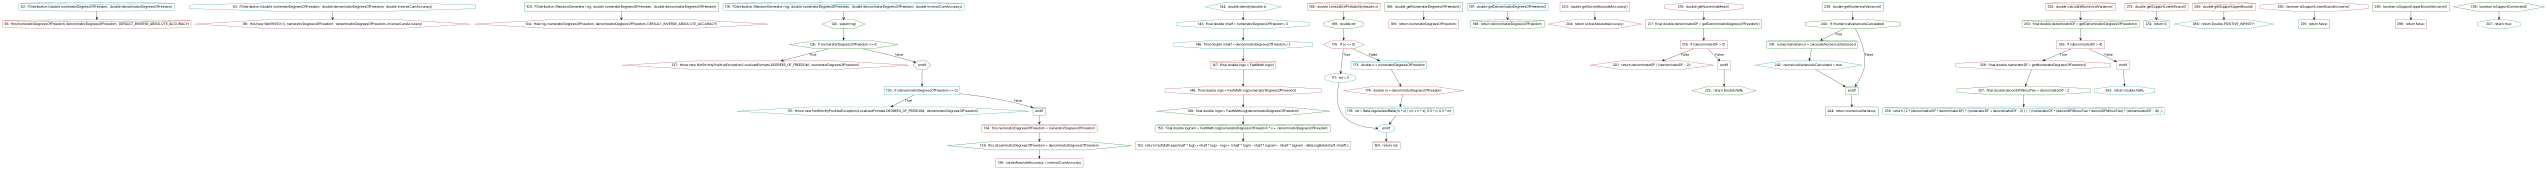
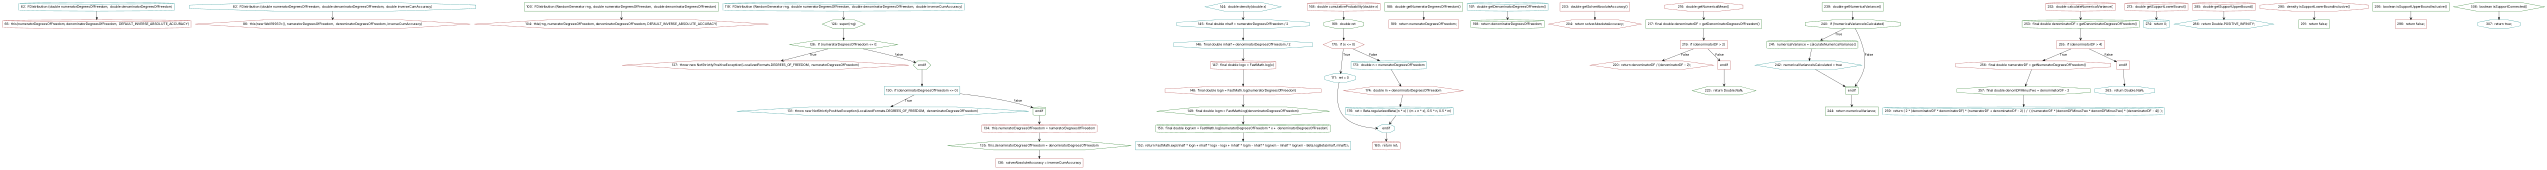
  digraph {
    fontname=Inter
    node [color=brown fontname=Inter shape=cylinder]
    edge [arrowhead=vee fontname=Inter]
    n1 [color=teal label="62:  FDistribution (double numeratorDegreesOfFreedom,  double denominatorDegreesOfFreedom)"]
    n2 [label="65:  this(numeratorDegreesOfFreedom, denominatorDegreesOfFreedom,  DEFAULT_INVERSE_ABSOLUTE_ACCURACY)"]
    n3 [color=teal label="82:  FDistribution (double numeratorDegreesOfFreedom,  double denominatorDegreesOfFreedom,  double inverseCumAccuracy)" shape=octagon]
    n4 [label="86:  this(new Well19937c(), numeratorDegreesOfFreedom,  denominatorDegreesOfFreedom, inverseCumAccuracy)" shape=hexagon]
    n5 [color=darkgreen label="100:  FDistribution (RandomGenerator rng,  double numeratorDegreesOfFreedom,  double denominatorDegreesOfFreedom)" shape=box]
    n6 [label="104:  this(rng, numeratorDegreesOfFreedom, denominatorDegreesOfFreedom, DEFAULT_INVERSE_ABSOLUTE_ACCURACY)" shape=hexagon]
    n7 [color=teal label="119:  FDistribution (RandomGenerator rng,  double numeratorDegreesOfFreedom,  double denominatorDegreesOfFreedom,  double inverseCumAccuracy)"]
    n8 [color=darkgreen label="124:  super(rng)" shape=hexagon]
    n9 [color=darkgreen label="126:  if (numeratorDegreesOfFreedom <= 0)" shape=hexagon]
    n10 [label="127:  throw new NotStrictlyPositiveException(LocalizedFormats.DEGREES_OF_FREEDOM,  numeratorDegreesOfFreedom)" shape=hexagon]
    n11 [color=darkgreen label=endif shape=hexagon]
    n12 [color=teal label="130:  if (denominatorDegreesOfFreedom <= 0)" shape=box]
    n13 [color=teal label="131:  throw new NotStrictlyPositiveException(LocalizedFormats.DEGREES_OF_FREEDOM,  denominatorDegreesOfFreedom)" shape=hexagon]
    n14 [color=darkgreen label=endif]
    n15 [label="134:  this.numeratorDegreesOfFreedom = numeratorDegreesOfFreedom"]
    n16 [color=darkgreen label="135:  this.denominatorDegreesOfFreedom = denominatorDegreesOfFreedom" shape=hexagon]
    n17 [label="136:  solverAbsoluteAccuracy = inverseCumAccuracy" shape=box]
    n18 [color=teal label="144:  double density(double x)" shape=hexagon]
    n19 [color=teal label="145:  final double nhalf = numeratorDegreesOfFreedom / 2" shape=octagon]
    n20 [color=teal label="146:  final double mhalf = denominatorDegreesOfFreedom / 2" shape=octagon]
    n21 [label="147:  final double logx = FastMath.log(x)"]
    n22 [label="148:  final double logn = FastMath.log(numeratorDegreesOfFreedom)" shape=octagon]
    n23 [color=darkgreen label="149:  final double logm = FastMath.log(denominatorDegreesOfFreedom)" shape=hexagon]
    n24 [color=darkgreen label="150:  final double lognxm = FastMath.log(numeratorDegreesOfFreedom * x +  denominatorDegreesOfFreedom)"]
    n25 [color=teal label="152:  return FastMath.exp(nhalf * logn + nhalf * logx - logx + mhalf * logm - nhalf * lognxm - mhalf * lognxm - Beta.logBeta(nhalf, mhalf));" shape=box]
    n26 [label="168:  double cumulativeProbability(double x)"]
    n27 [color=darkgreen label="169:  double ret" shape=octagon]
    n28 [label="170:  if (x <= 0)" shape=hexagon]
    n29 [color=teal label="171:  ret = 0" shape=octagon]
    n30 [color=teal label="173:  double n = numeratorDegreesOfFreedom"]
    n31 [color=teal label=endif shape=octagon]
    n32 [label="174:  double m = denominatorDegreesOfFreedom" shape=hexagon]
    n33 [label="180:  return ret;"]
    n34 [color=teal label="176:  ret = Beta.regularizedBeta((n * x) / (m + n * x), 0.5 * n, 0.5 * m)"]
    n35 [color=darkgreen label="188:  double getNumeratorDegreesOfFreedom()" shape=box]
    n36 [label="189:  return numeratorDegreesOfFreedom;" shape=box]
    n37 [color=teal label="197:  double getDenominatorDegreesOfFreedom()"]
    n38 [color=darkgreen label="198:  return denominatorDegreesOfFreedom;"]
    n39 [label="203:  double getSolverAbsoluteAccuracy()" shape=box]
    n40 [label="204:  return solverAbsoluteAccuracy;" shape=hexagon]
    n41 [label="216:  double getNumericalMean()" shape=octagon]
    n42 [color=darkgreen label="217:  final double denominatorDF = getDenominatorDegreesOfFreedom()" shape=box]
    n43 [label="219:  if (denominatorDF > 2)" shape=box]
    n44 [label="220:  return denominatorDF / (denominatorDF - 2);" shape=hexagon]
    n45 [label=endif shape=box]
    n46 [color=darkgreen label="223:  return Double.NaN;" shape=hexagon]
    n47 [color=darkgreen label="239:  double getNumericalVariance()" shape=box]
    n48 [color=darkgreen label="240:  if (!numericalVarianceIsCalculated)" shape=octagon]
    n49 [color=darkgreen label="241:  numericalVariance = calculateNumericalVariance()"]
    n50 [color=darkgreen label=endif]
    n51 [color=teal label="242:  numericalVarianceIsCalculated = true" shape=hexagon]
    n52 [color=darkgreen label="244:  return numericalVariance;" shape=box]
    n53 [label="252:  double calculateNumericalVariance()"]
    n54 [color=darkgreen label="253:  final double denominatorDF = getDenominatorDegreesOfFreedom()"]
    n55 [label="255:  if (denominatorDF > 4)" shape=box]
    n56 [label="256:  final double numeratorDF = getNumeratorDegreesOfFreedom()" shape=octagon]
    n57 [label=endif shape=box]
    n58 [color=darkgreen label="257:  final double denomDFMinusTwo = denominatorDF - 2" shape=octagon]
    n59 [color=teal label="263:  return Double.NaN;" shape=octagon]
    n60 [color=teal label="259:  return ( 2 * (denominatorDF * denominatorDF) * (numeratorDF + denominatorDF - 2) ) /  ( (numeratorDF * (denomDFMinusTwo * denomDFMinusTwo) * (denominatorDF - 4)) );"]
    n61 [label="273:  double getSupportLowerBound()"]
    n62 [color=teal label="274:  return 0;"]
    n63 [label="285:  double getSupportUpperBound()"]
    n64 [color=teal label="286:  return Double.POSITIVE_INFINITY;" shape=hexagon]
-   n65 [label="290:  boolean isSupportLowerBoundInclusive()" shape=octagon]
+   n65 [label="290:  density isSupportLowerBoundInclusive()" shape=octagon]
    n66 [color=darkgreen label="291:  return false;" shape=box]
    n67 [color=darkgreen label="295:  boolean isSupportUpperBoundInclusive()" shape=box]
    n68 [label="296:  return false;" shape=box]
    n69 [color=darkgreen label="306:  boolean isSupportConnected()" shape=hexagon]
    n70 [color=teal label="307:  return true;" shape=octagon]
    n1 -> n2 [arrowhead=normal]
    n3 -> n4
    n5 -> n6
    n7 -> n8
    n8 -> n9 [arrowhead=normal]
    n9 -> n10 [label=True]
    n9 -> n11 [label=False]
    n11 -> n12 [arrowhead=normal]
    n12 -> n13 [arrowhead=normal label=True]
    n12 -> n14 [label=False]
    n14 -> n15
    n15 -> n16
    n16 -> n17 [arrowhead=normal]
    n18 -> n19
    n19 -> n20 [arrowhead=normal]
    n20 -> n21
    n21 -> n22 [arrowhead=normal]
    n22 -> n23
    n23 -> n24
    n24 -> n25 [arrowhead=normal]
    n26 -> n27 [arrowhead=normal]
    n27 -> n28 [arrowhead=normal]
    n28 -> n29 [label=True]
    n28 -> n30 [arrowhead=normal label=False]
    n29 -> n31
    n30 -> n32
    n31 -> n33
    n32 -> n34 [arrowhead=normal]
    n34 -> n31
    n35 -> n36 [arrowhead=normal]
    n37 -> n38
    n39 -> n40 [arrowhead=normal]
    n41 -> n42
    n42 -> n43
    n43 -> n44 [label=False]
    n43 -> n45 [label=False]
    n45 -> n46
    n47 -> n48 [arrowhead=normal]
    n48 -> n49 [label=True]
    n48 -> n50 [label=False]
    n49 -> n51 [arrowhead=normal]
    n50 -> n52
    n51 -> n50 [arrowhead=normal]
    n53 -> n54
    n54 -> n55
    n55 -> n56 [arrowhead=normal label=True]
    n55 -> n57 [arrowhead=normal label=False]
    n56 -> n58
    n57 -> n59 [arrowhead=normal]
    n58 -> n60 [arrowhead=normal]
    n61 -> n62
    n63 -> n64
    n65 -> n66
    n67 -> n68
    n69 -> n70 [arrowhead=normal]
  }
